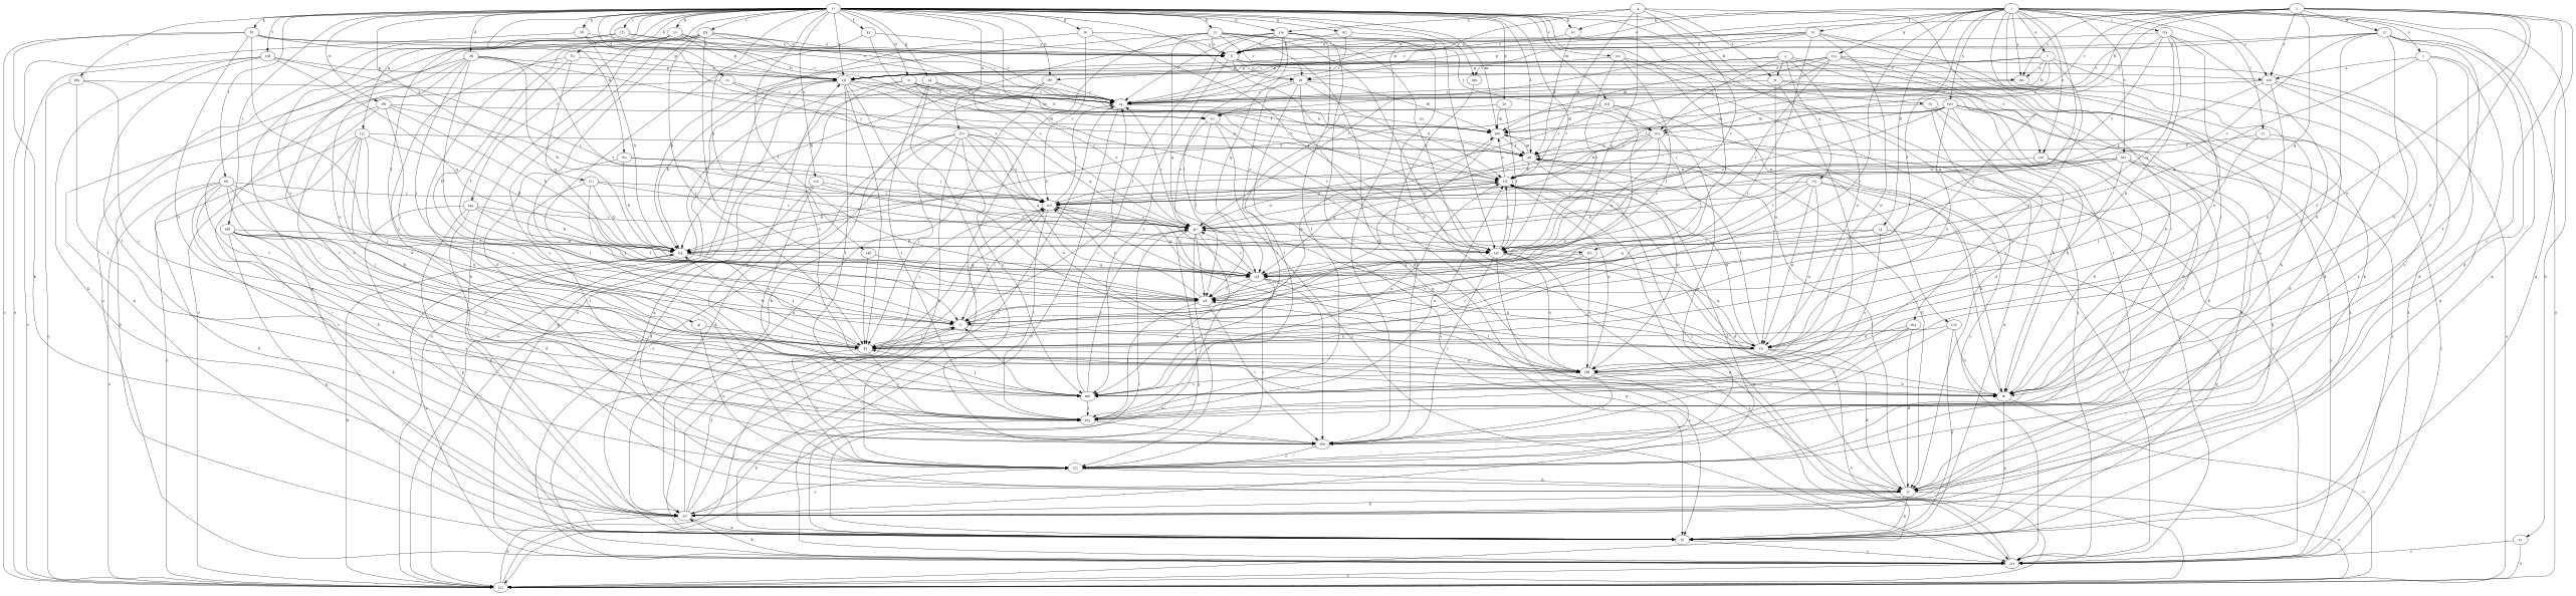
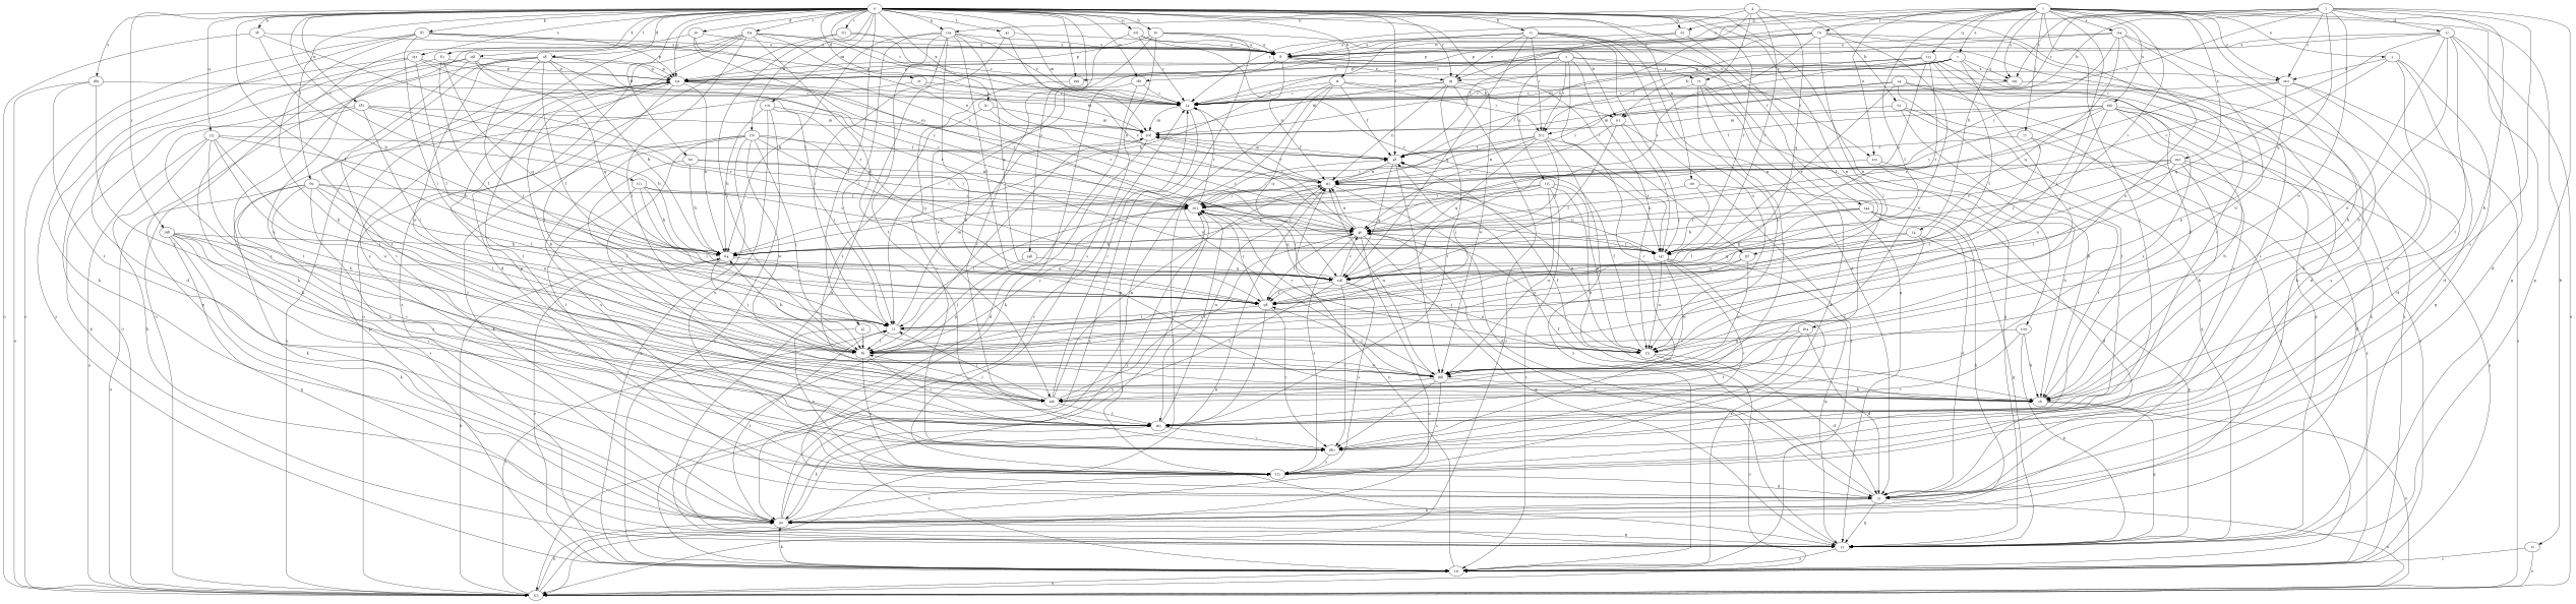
  strict digraph {
    fontname="Playfair Display"
    node [fontname="Playfair Display"]
    edge [fontname="Playfair Display"]
    0
    10
    11
    13
    24
    25
    28
    30
    39
    43
    47
    48
    50
    54
    58
    60
    61
    62
    69
    83
    87
    98
    101
    106
    107
    109
    110
    114
    131
    132
    144
    147
    148
    152
    153
    158
    164
    170
    174
    175
    176
    181
    187
    189
    198
    199
    8
    55
    63
    155
    72
    202
    138
    188
    123
    171
    33
    64
    211
    n60 [label=165]
    115
    180
    203
    40
    81
    196
    16
    90
    1
    5
    7
    14
    15
    70
    75
    122
    133
    154
    190
    192
    195
    210
    2
    71
    135
    3
    32
    4
    0 -> 10 [label=b]
    0 -> 11 [label=b]
    0 -> 13 [label=b]
    0 -> 24 [label=c]
    0 -> 25 [label=d]
    0 -> 28 [label=d]
    0 -> 30 [label=d]
    0 -> 39 [label=e]
    0 -> 43 [label=f]
    0 -> 47 [label=f]
    0 -> 48 [label=f]
    0 -> 50 [label=g]
-   0 -> 54 [label=g]
    0 -> 58 [label=h]
    0 -> 60 [label=h]
    0 -> 61 [label=h]
    0 -> 62 [label=h]
    0 -> 69 [label=i]
    0 -> 83 [label=k]
    0 -> 87 [label=k]
    0 -> 98 [label=l]
    0 -> 101 [label=m]
    0 -> 106 [label=m]
    0 -> 107 [label=n]
    0 -> 109 [label=n]
    0 -> 110 [label=n]
    0 -> 114 [label=n]
    0 -> 131 [label=p]
    0 -> 132 [label=q]
    0 -> 144 [label=r]
    0 -> 147 [label=r]
    0 -> 148 [label=s]
    0 -> 152 [label=s]
    0 -> 153 [label=s]
    0 -> 158 [label=t]
    0 -> 164 [label=u]
    0 -> 170 [label=u]
    0 -> 174 [label=v]
    0 -> 175 [label=v]
    0 -> 176 [label=v]
    0 -> 181 [label=w]
    0 -> 187 [label=w]
    0 -> 189 [label=x]
    0 -> 198 [label=y]
    0 -> 199 [label=y]
    10 -> 131 [label=p]
    10 -> 8 [label=a]
    10 -> 55 [label=g]
    10 -> 63 [label=h]
    10 -> 155 [label=s]
    10 -> 72 [label=i]
    11 -> 24 [label=c]
    11 -> 48 [label=f]
    11 -> 63 [label=h]
    11 -> 202 [label=y]
    11 -> 138 [label=q]
    11 -> 188 [label=w]
    11 -> 123 [label=o]
    13 -> 39 [label=e]
    13 -> 147 [label=r]
    13 -> 8 [label=a]
    13 -> 55 [label=g]
    13 -> 202 [label=y]
    13 -> 138 [label=q]
    13 -> 171 [label=u]
    13 -> 33 [label=d]
    13 -> 64 [label=h]
    24 -> 106 [label=m]
    24 -> 211 [label=z]
    25 -> 24 [label=c]
    25 -> n60 [label=t]
    25 -> 115 [label=n]
    28 -> 98 [label=l]
    28 -> 131 [label=p]
    28 -> 147 [label=r]
    28 -> 55 [label=g]
    28 -> 72 [label=i]
    28 -> 188 [label=w]
    28 -> 64 [label=h]
    28 -> 180 [label=v]
    28 -> 203 [label=y]
    30 -> 147 [label=r]
    30 -> 8 [label=a]
    30 -> 123 [label=o]
    30 -> 203 [label=y]
    39 -> 24 [label=c]
    39 -> 106 [label=m]
    39 -> 188 [label=w]
    39 -> 123 [label=o]
    39 -> n60 [label=t]
    39 -> 115 [label=n]
    43 -> 8 [label=a]
    43 -> 72 [label=i]
    43 -> 40 [label=e]
    47 -> 155 [label=s]
    47 -> 81 [label=j]
    48 -> 106 [label=m]
    48 -> 138 [label=q]
    48 -> 188 [label=w]
    48 -> 115 [label=n]
    50 -> 106 [label=m]
    50 -> 147 [label=r]
    50 -> 196 [label=x]
    54 -> 24 [label=c]
    54 -> 48 [label=f]
    54 -> 147 [label=r]
    54 -> 55 [label=g]
    54 -> n60 [label=t]
    54 -> 180 [label=v]
    58 -> 8 [label=a]
    58 -> 123 [label=o]
    58 -> 64 [label=h]
    58 -> 203 [label=y]
    60 -> 64 [label=h]
    60 -> 115 [label=n]
    60 -> 203 [label=y]
    60 -> 81 [label=j]
    61 -> 106 [label=m]
    61 -> 55 [label=g]
    61 -> 211 [label=z]
    61 -> 16 [label=b]
    62 -> 48 [label=f]
    62 -> 98 [label=l]
    62 -> 8 [label=a]
    69 -> 98 [label=l]
    69 -> 155 [label=s]
    69 -> 123 [label=o]
    69 -> 171 [label=u]
    69 -> 180 [label=v]
    69 -> 203 [label=y]
    69 -> 81 [label=j]
    69 -> 90 [label=k]
    83 -> 98 [label=l]
    83 -> 131 [label=p]
    83 -> 138 [label=q]
    83 -> 196 [label=x]
    87 -> 24 [label=c]
    87 -> 131 [label=p]
    87 -> 8 [label=a]
    87 -> 72 [label=i]
    87 -> 123 [label=o]
    87 -> 16 [label=b]
    87 -> 90 [label=k]
    98 -> 72 [label=i]
    98 -> n60 [label=t]
    98 -> 180 [label=v]
    98 -> 203 [label=y]
    101 -> 106 [label=m]
    101 -> 155 [label=s]
    101 -> 72 [label=i]
    101 -> 64 [label=h]
    101 -> 211 [label=z]
    106 -> 48 [label=f]
    106 -> 33 [label=d]
    106 -> 81 [label=j]
    107 -> 24 [label=c]
    107 -> 147 [label=r]
    107 -> 8 [label=a]
    107 -> 180 [label=v]
    109 -> 55 [label=g]
    109 -> 180 [label=v]
    109 -> 81 [label=j]
    109 -> 16 [label=b]
    110 -> 147 [label=r]
    110 -> 33 [label=d]
    110 -> 203 [label=y]
-   110 -> 196 [label=x]
    114 -> 24 [label=c]
    114 -> 98 [label=l]
    114 -> 8 [label=a]
    114 -> 55 [label=g]
    114 -> 72 [label=i]
    114 -> 138 [label=q]
    114 -> 64 [label=h]
    114 -> n60 [label=t]
    114 -> 16 [label=b]
    131 -> 24 [label=c]
    131 -> 106 [label=m]
    131 -> 123 [label=o]
    131 -> 64 [label=h]
    131 -> n60 [label=t]
    131 -> 40 [label=e]
    131 -> 81 [label=j]
    131 -> 16 [label=b]
    132 -> 48 [label=f]
    132 -> 188 [label=w]
    132 -> 123 [label=o]
    132 -> 64 [label=h]
    132 -> 81 [label=j]
    132 -> 16 [label=b]
    132 -> 90 [label=k]
    144 -> 98 [label=l]
    144 -> 55 [label=g]
    144 -> 33 [label=d]
    144 -> 64 [label=h]
    144 -> 40 [label=e]
    144 -> 90 [label=k]
    147 -> 55 [label=g]
    147 -> 188 [label=w]
    147 -> 171 [label=u]
    147 -> 211 [label=z]
    147 -> 115 [label=n]
    147 -> 180 [label=v]
    148 -> 138 [label=q]
    148 -> 81 [label=j]
    152 -> 98 [label=l]
    152 -> 131 [label=p]
    152 -> 147 [label=r]
    152 -> 33 [label=d]
    152 -> 211 [label=z]
    153 -> 72 [label=i]
    153 -> 64 [label=h]
    153 -> n60 [label=t]
    153 -> 203 [label=y]
    153 -> 40 [label=e]
    158 -> 131 [label=p]
    158 -> 138 [label=q]
    158 -> 123 [label=o]
    158 -> n60 [label=t]
    158 -> 40 [label=e]
    158 -> 90 [label=k]
    164 -> 171 [label=u]
    164 -> 33 [label=d]
    164 -> n60 [label=t]
    164 -> 180 [label=v]
    170 -> 48 [label=f]
    170 -> 155 [label=s]
    170 -> 138 [label=q]
    170 -> 188 [label=w]
    170 -> 211 [label=z]
    170 -> 203 [label=y]
    170 -> 81 [label=j]
    170 -> 196 [label=x]
    170 -> 90 [label=k]
    174 -> 24 [label=c]
    174 -> 98 [label=l]
    174 -> 8 [label=a]
    174 -> 155 [label=s]
    174 -> 123 [label=o]
    174 -> 33 [label=d]
    174 -> 115 [label=n]
    174 -> 81 [label=j]
    174 -> 90 [label=k]
    175 -> 24 [label=c]
    175 -> 8 [label=a]
    175 -> 211 [label=z]
    175 -> 81 [label=j]
    176 -> 138 [label=q]
    176 -> 188 [label=w]
    176 -> 81 [label=j]
    181 -> 106 [label=m]
    181 -> 55 [label=g]
    181 -> 72 [label=i]
    181 -> 64 [label=h]
    181 -> 40 [label=e]
    181 -> 196 [label=x]
    187 -> 24 [label=c]
    187 -> 55 [label=g]
    187 -> 90 [label=k]
    189 -> 24 [label=c]
    189 -> 123 [label=o]
    189 -> n60 [label=t]
    189 -> 196 [label=x]
    198 -> 55 [label=g]
    198 -> 155 [label=s]
    198 -> 64 [label=h]
    198 -> 180 [label=v]
    198 -> 81 [label=j]
    198 -> 16 [label=b]
    198 -> 90 [label=k]
    199 -> 180 [label=v]
    8 -> 39 [label=e]
    8 -> 115 [label=n]
    8 -> 196 [label=x]
    8 -> 195 [label=x]
    8 -> 210 [label=z]
    55 -> 211 [label=z]
    55 -> 40 [label=e]
    63 -> 98 [label=l]
    63 -> 147 [label=r]
    63 -> 211 [label=z]
    63 -> 40 [label=e]
    155 -> 33 [label=d]
    72 -> 106 [label=m]
    72 -> 171 [label=u]
    72 -> 81 [label=j]
    202 -> 48 [label=f]
    202 -> 147 [label=r]
    202 -> 72 [label=i]
    202 -> 138 [label=q]
    202 -> 211 [label=z]
    202 -> 115 [label=n]
    202 -> 203 [label=y]
    138 -> 98 [label=l]
    138 -> 155 [label=s]
    138 -> 171 [label=u]
    138 -> 180 [label=v]
    138 -> 203 [label=y]
    138 -> 40 [label=e]
    138 -> 196 [label=x]
    188 -> 98 [label=l]
    188 -> 155 [label=s]
    188 -> 115 [label=n]
    188 -> 180 [label=v]
    188 -> 196 [label=x]
    188 -> 16 [label=b]
    123 -> 72 [label=i]
    123 -> 64 [label=h]
    123 -> 115 [label=n]
    123 -> 90 [label=k]
    171 -> 48 [label=f]
    171 -> 123 [label=o]
    171 -> 33 [label=d]
    171 -> 115 [label=n]
    171 -> 203 [label=y]
    171 -> 40 [label=e]
    33 -> 48 [label=f]
    33 -> 55 [label=g]
    33 -> 123 [label=o]
    33 -> 90 [label=k]
    64 -> 138 [label=q]
    64 -> 211 [label=z]
    64 -> 81 [label=j]
    211 -> 131 [label=p]
    211 -> 123 [label=o]
    211 -> 115 [label=n]
    211 -> 203 [label=y]
    211 -> 90 [label=k]
    n60 -> 115 [label=n]
    n60 -> 180 [label=v]
    n60 -> 90 [label=k]
    115 -> 106 [label=e]
    115 -> 33 [label=d]
    115 -> 64 [label=h]
    115 -> 203 [label=y]
    180 -> 131 [label=p]
    180 -> 155 [label=s]
    203 -> 24 [label=c]
    203 -> 72 [label=i]
    203 -> 138 [label=q]
    203 -> n60 [label=t]
    203 -> 40 [label=e]
    40 -> 24 [label=c]
    40 -> 98 [label=l]
    40 -> 147 [label=r]
    40 -> 55 [label=g]
    40 -> 155 [label=s]
    40 -> 123 [label=o]
    40 -> 64 [label=h]
    40 -> 115 [label=n]
    81 -> 155 [label=s]
    81 -> 188 [label=w]
    81 -> 64 [label=h]
    81 -> n60 [label=t]
    81 -> 203 [label=y]
    196 -> 24 [label=c]
    196 -> 72 [label=i]
    196 -> n60 [label=t]
    196 -> 115 [label=n]
    196 -> 40 [label=e]
    196 -> 81 [label=j]
    16 -> 48 [label=f]
    16 -> 55 [label=g]
    16 -> 123 [label=o]
    90 -> 24 [label=c]
    90 -> 48 [label=f]
    90 -> 55 [label=g]
    90 -> 155 [label=s]
    90 -> 72 [label=i]
    90 -> 203 [label=y]
    1 -> 62 [label=h]
    1 -> 98 [label=l]
    1 -> 176 [label=v]
    1 -> 187 [label=w]
    1 -> 8 [label=a]
    1 -> 55 [label=g]
    1 -> n60 [label=t]
    1 -> 81 [label=j]
    1 -> 90 [label=k]
    1 -> 5 [label=a]
    1 -> 7 [label=a]
    1 -> 14 [label=b]
    1 -> 15 [label=b]
    1 -> 70 [label=i]
    1 -> 75 [label=j]
    1 -> 122 [label=o]
    1 -> 133 [label=q]
    1 -> 154 [label=s]
    1 -> 190 [label=x]
    1 -> 192 [label=x]
    1 -> 195 [label=x]
    1 -> 210 [label=z]
    5 -> 55 [label=g]
    5 -> 155 [label=s]
    5 -> 138 [label=q]
    5 -> 33 [label=d]
    5 -> 210 [label=z]
    7 -> 39 [label=e]
    7 -> 131 [label=p]
    7 -> 63 [label=h]
    7 -> 202 [label=y]
    7 -> 33 [label=d]
    7 -> 81 [label=j]
    7 -> 195 [label=x]
    14 -> 55 [label=g]
    14 -> 138 [label=q]
    14 -> 64 [label=h]
    14 -> 196 [label=x]
    15 -> 123 [label=o]
    15 -> 211 [label=z]
    70 -> 24 [label=c]
    70 -> 131 [label=p]
    70 -> 8 [label=a]
    70 -> 155 [label=s]
    70 -> 188 [label=w]
    70 -> 40 [label=e]
    70 -> 81 [label=j]
    70 -> 90 [label=k]
    75 -> 48 [label=f]
    75 -> 211 [label=z]
    75 -> 81 [label=j]
    122 -> n60 [label=t]
    122 -> 115 [label=n]
    122 -> 16 [label=b]
    133 -> 98 [label=l]
    133 -> 106 [label=m]
    133 -> 131 [label=p]
    133 -> 147 [label=r]
    133 -> 211 [label=z]
    133 -> 203 [label=y]
    133 -> 40 [label=e]
    133 -> 16 [label=b]
    154 -> 24 [label=c]
    154 -> 8 [label=a]
    154 -> 138 [label=q]
    154 -> 188 [label=w]
    154 -> 171 [label=u]
    154 -> 203 [label=y]
    154 -> 16 [label=b]
    190 -> 48 [label=f]
    190 -> 106 [label=m]
    190 -> 171 [label=u]
    190 -> 211 [label=z]
    190 -> 203 [label=y]
    190 -> 40 [label=e]
    190 -> 196 [label=x]
    190 -> 16 [label=b]
    190 -> 90 [label=k]
    192 -> 147 [label=r]
    192 -> 72 [label=i]
    192 -> 33 [label=d]
    192 -> 211 [label=z]
    192 -> 115 [label=n]
    192 -> 40 [label=e]
    192 -> 16 [label=b]
    195 -> 24 [label=c]
    195 -> 33 [label=d]
    210 -> 24 [label=c]
    210 -> 155 [label=s]
    210 -> 123 [label=o]
    210 -> 171 [label=u]
    210 -> 203 [label=y]
    2 -> 131 [label=p]
    2 -> 199 [label=y]
    2 -> 202 [label=y]
    2 -> 171 [label=u]
    2 -> 180 [label=v]
    2 -> 122 [label=o]
    2 -> 71 [label=i]
    2 -> 135 [label=q]
    71 -> 24 [label=c]
    71 -> 55 [label=g]
    71 -> 171 [label=u]
    71 -> 196 [label=x]
    71 -> 90 [label=k]
    135 -> 98 [label=l]
    135 -> 188 [label=w]
    135 -> 171 [label=u]
    135 -> 64 [label=h]
    135 -> 211 [label=z]
    135 -> 203 [label=y]
    135 -> 16 [label=b]
    3 -> 24 [label=c]
    3 -> 39 [label=e]
    3 -> 55 [label=g]
    3 -> 63 [label=h]
    3 -> 155 [label=s]
    3 -> 202 [label=y]
    3 -> 138 [label=q]
    3 -> 188 [label=w]
    3 -> 16 [label=b]
    3 -> 195 [label=x]
    3 -> 210 [label=z]
    3 -> 32 [label=d]
    32 -> 131 [label=p]
    32 -> 8 [label=a]
    32 -> 188 [label=w]
    32 -> 123 [label=o]
    32 -> 33 [label=d]
    32 -> n60 [label=t]
    32 -> 40 [label=e]
    32 -> 16 [label=b]
    4 -> 24 [label=c]
    4 -> 114 [label=n]
    4 -> 147 [label=r]
    4 -> 138 [label=q]
    4 -> 115 [label=n]
    4 -> 180 [label=v]
    4 -> 71 [label=i]
  }
